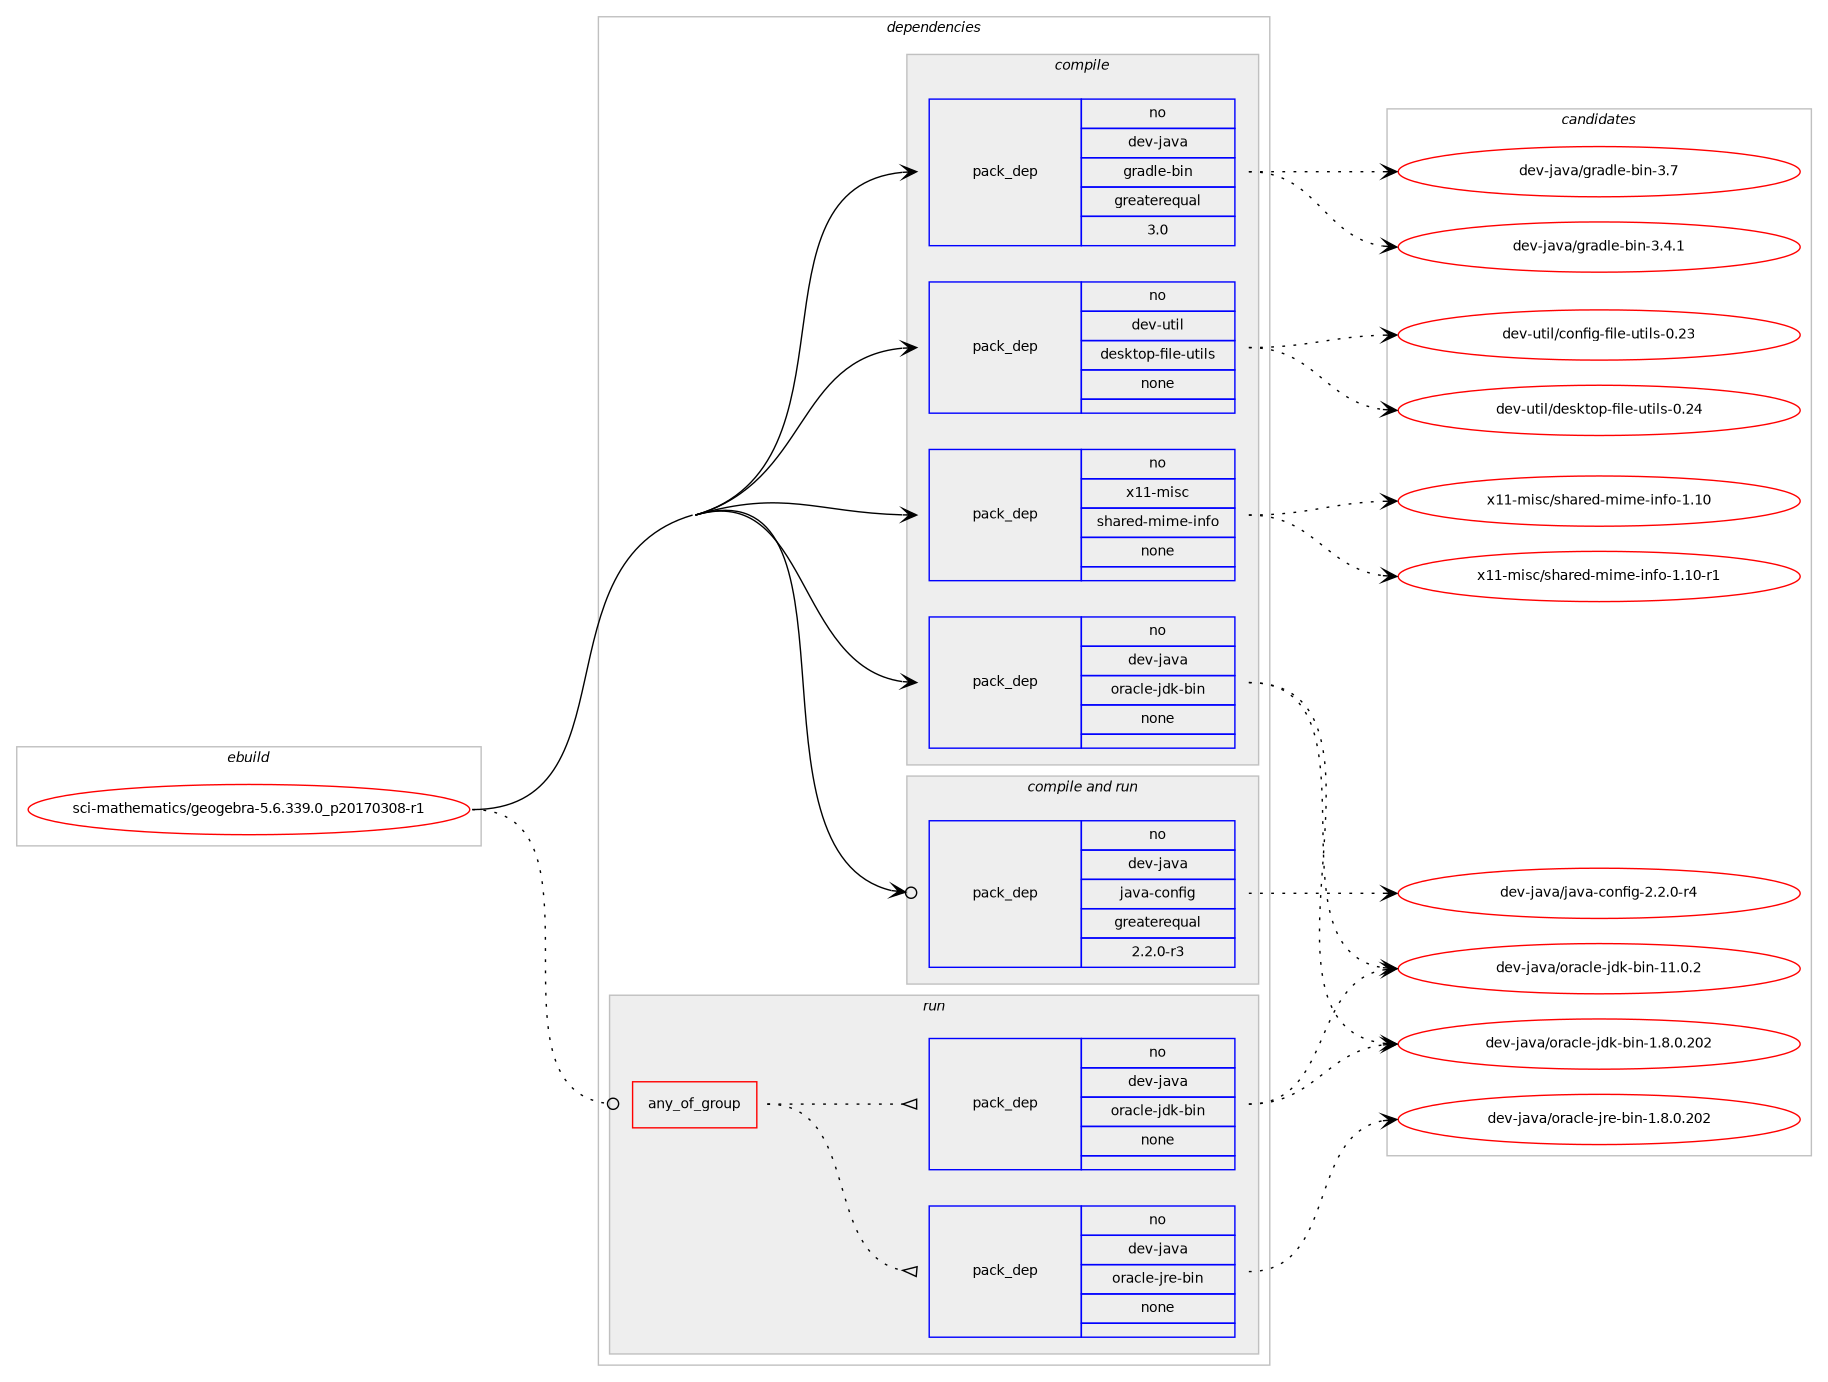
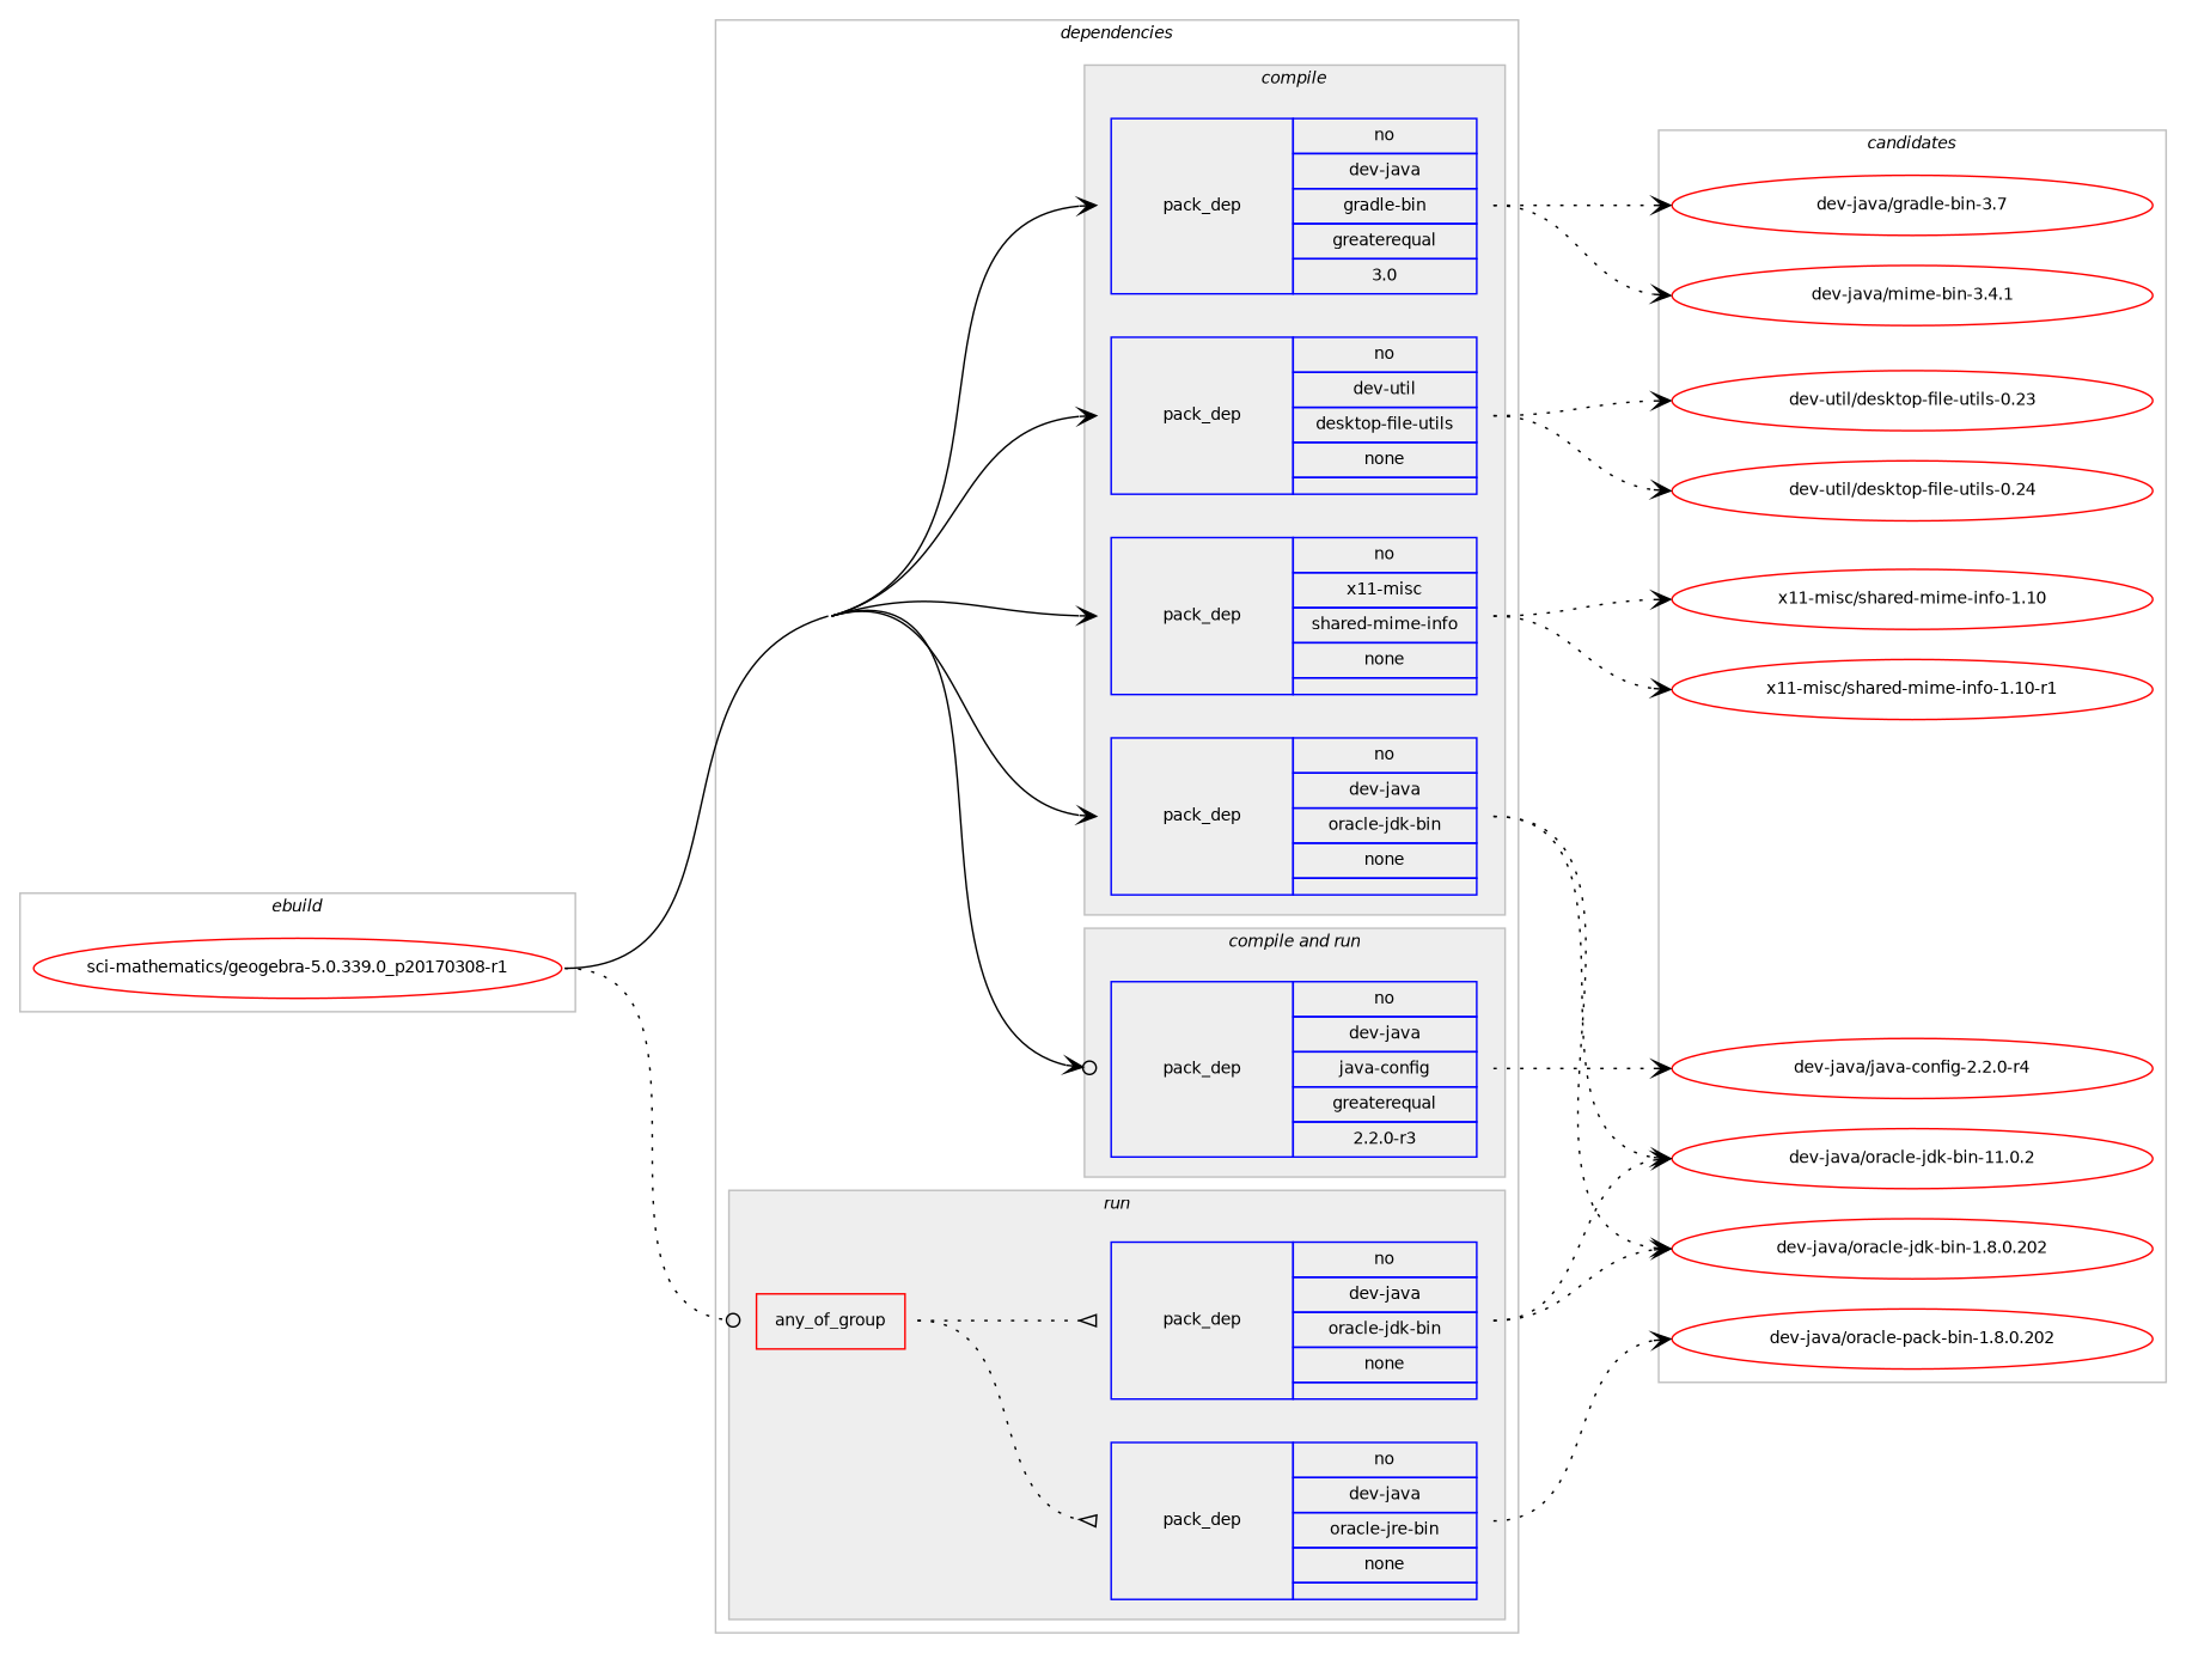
  digraph {
    compound=true
    concentrate=true
    fontname=Helvetica
    fontsize=10
    newrank=true
    rankdir=LR
    ranksep=1.5
    node [color=red fontname=Helvetica fontsize=10]
    edge [arrowhead=vee headport=w style=dotted tailport=e weight=100]
-   n1 [label="sci-mathematics/geogebra-5.6.339.0_p20170308-r1" width=4]
+   n1 [label="sci-mathematics/geogebra-5.0.339.0_p20170308-r1" width=4]
    n2 [color=blue label=<<TABLE BORDER="0" CELLBORDER="1" CELLSPACING="0" CELLPADDING="4" WIDTH="220"><TR><TD ROWSPAN="6" CELLPADDING="30">pack_dep</TD></TR><TR><TD WIDTH="110">no</TD></TR><TR><TD>dev-java</TD></TR><TR><TD>gradle-bin</TD></TR><TR><TD>greaterequal</TD></TR><TR><TD>3.0</TD></TR></TABLE>> shape=none]
    n3 [color=blue label=<<TABLE BORDER="0" CELLBORDER="1" CELLSPACING="0" CELLPADDING="4" WIDTH="220"><TR><TD ROWSPAN="6" CELLPADDING="30">pack_dep</TD></TR><TR><TD WIDTH="110">no</TD></TR><TR><TD>dev-java</TD></TR><TR><TD>oracle-jdk-bin</TD></TR><TR><TD>none</TD></TR><TR><TD></TD></TR></TABLE>> shape=none]
    n4 [color=blue label=<<TABLE BORDER="0" CELLBORDER="1" CELLSPACING="0" CELLPADDING="4" WIDTH="220"><TR><TD ROWSPAN="6" CELLPADDING="30">pack_dep</TD></TR><TR><TD WIDTH="110">no</TD></TR><TR><TD>dev-util</TD></TR><TR><TD>desktop-file-utils</TD></TR><TR><TD>none</TD></TR><TR><TD></TD></TR></TABLE>> shape=none]
    n5 [color=blue label=<<TABLE BORDER="0" CELLBORDER="1" CELLSPACING="0" CELLPADDING="4" WIDTH="220"><TR><TD ROWSPAN="6" CELLPADDING="30">pack_dep</TD></TR><TR><TD WIDTH="110">no</TD></TR><TR><TD>x11-misc</TD></TR><TR><TD>shared-mime-info</TD></TR><TR><TD>none</TD></TR><TR><TD></TD></TR></TABLE>> shape=none]
    n6 [color=blue label=<<TABLE BORDER="0" CELLBORDER="1" CELLSPACING="0" CELLPADDING="4" WIDTH="220"><TR><TD ROWSPAN="6" CELLPADDING="30">pack_dep</TD></TR><TR><TD WIDTH="110">no</TD></TR><TR><TD>dev-java</TD></TR><TR><TD>java-config</TD></TR><TR><TD>greaterequal</TD></TR><TR><TD>2.2.0-r3</TD></TR></TABLE>> shape=none]
    n7 [color=blue label=<<TABLE BORDER="0" CELLBORDER="1" CELLSPACING="0" CELLPADDING="4" WIDTH="220"><TR><TD ROWSPAN="6" CELLPADDING="30">pack_dep</TD></TR><TR><TD WIDTH="110">no</TD></TR><TR><TD>dev-java</TD></TR><TR><TD>oracle-jre-bin</TD></TR><TR><TD>none</TD></TR><TR><TD></TD></TR></TABLE>> shape=none]
    n8 [color=blue label=<<TABLE BORDER="0" CELLBORDER="1" CELLSPACING="0" CELLPADDING="4" WIDTH="220"><TR><TD ROWSPAN="6" CELLPADDING="30">pack_dep</TD></TR><TR><TD WIDTH="110">no</TD></TR><TR><TD>dev-java</TD></TR><TR><TD>oracle-jdk-bin</TD></TR><TR><TD>none</TD></TR><TR><TD></TD></TR></TABLE>> shape=none]
    n9 [label=<<TABLE BORDER="0" CELLBORDER="1" CELLSPACING="0" CELLPADDING="4"><TR><TD CELLPADDING="10">any_of_group</TD></TR></TABLE>> shape=none]
    n10 [label="dev-java/gradle-bin-3.7" width=4]
-   n11 [label="dev-java/gradle-bin-3.4.1" width=4]
+   n11 [label="dev-java/mime-bin-3.4.1" width=4]
    n12 [label="dev-java/oracle-jdk-bin-1.8.0.202" width=4]
    n13 [label="dev-java/oracle-jdk-bin-11.0.2" width=4]
-   n14 [label="dev-util/config-file-utils-0.23" width=4]
+   n14 [label="dev-util/desktop-file-utils-0.23" width=4]
    n15 [label="dev-util/desktop-file-utils-0.24" width=4]
    n16 [label="x11-misc/shared-mime-info-1.10" width=4]
    n17 [label="x11-misc/shared-mime-info-1.10-r1" width=4]
    n18 [label="dev-java/java-config-2.2.0-r4" width=4]
-   n19 [label="dev-java/oracle-jre-bin-1.8.0.202" width=4]
+   n19 [label="dev-java/oracle-pack-bin-1.8.0.202" width=4]
    subgraph cluster_1 {
      color=gray
      label=<<i>ebuild</i>>
      rank=same
      n1
    }
    subgraph cluster_2 {
      color=gray
      label=<<i>dependencies</i>>
      subgraph cluster_3 {
        color=gray
        fillcolor="#eeeeee"
        label=<<i>compile</i>>
        style=filled
        subgraph sub_4 {
          color=gray
          fillcolor="#eeeeee"
          label=<<i>compile</i>>
          style=filled
          n2
        }
        subgraph sub_5 {
          color=gray
          fillcolor="#eeeeee"
          label=<<i>compile</i>>
          style=filled
          n3
        }
        subgraph sub_6 {
          color=gray
          fillcolor="#eeeeee"
          label=<<i>compile</i>>
          style=filled
          n4
        }
        subgraph sub_7 {
          color=gray
          fillcolor="#eeeeee"
          label=<<i>compile</i>>
          style=filled
          n5
        }
      }
      subgraph cluster_8 {
        color=gray
        fillcolor="#eeeeee"
        label=<<i>compile and run</i>>
        style=filled
        subgraph sub_9 {
          color=gray
          fillcolor="#eeeeee"
          label=<<i>compile and run</i>>
          style=filled
          n6
        }
      }
      subgraph cluster_10 {
        color=gray
        fillcolor="#eeeeee"
        label=<<i>run</i>>
        style=filled
        subgraph sub_11 {
          color=gray
          fillcolor="#eeeeee"
          label=<<i>run</i>>
          style=filled
          n9
          subgraph sub_12 {
            color=gray
            fillcolor="#eeeeee"
            label=<<i>run</i>>
            style=filled
            n7
          }
          subgraph sub_13 {
            color=gray
            fillcolor="#eeeeee"
            label=<<i>run</i>>
            style=filled
            n8
          }
        }
      }
    }
    subgraph cluster_14 {
      color=gray
      label=<<i>candidates</i>>
      rank=same
      subgraph sub_15 {
        color=black
        label=<<i>candidates</i>>
        nodesep=1
        rank=same
        n10
        n11
      }
      subgraph sub_16 {
        color=black
        label=<<i>candidates</i>>
        nodesep=1
        rank=same
        n12
        n13
      }
      subgraph sub_17 {
        color=black
        label=<<i>candidates</i>>
        nodesep=1
        rank=same
        n14
        n15
      }
      subgraph sub_18 {
        color=black
        label=<<i>candidates</i>>
        nodesep=1
        rank=same
        n16
        n17
      }
      subgraph sub_19 {
        color=black
        label=<<i>candidates</i>>
        nodesep=1
        rank=same
        n18
      }
      subgraph sub_20 {
        color=black
        label=<<i>candidates</i>>
        nodesep=1
        rank=same
        n19
      }
      subgraph sub_21 {
        color=black
        label=<<i>candidates</i>>
        nodesep=1
        rank=same
        n12
        n13
      }
    }
    n1 -> n2 [style=solid weight=20]
    n1 -> n3 [style=solid weight=20]
    n1 -> n4 [style=solid weight=20]
    n1 -> n5 [style=solid weight=20]
    n1 -> n6 [arrowhead=odotvee style=solid weight=20]
    n1 -> n9 [arrowhead=odot weight=20]
    n2 -> n10
    n2 -> n11
    n3 -> n12
    n3 -> n13
    n4 -> n14
    n4 -> n15
    n5 -> n16
    n5 -> n17
    n6 -> n18
    n7 -> n19
    n8 -> n12
    n8 -> n13
    n9 -> n7 [arrowhead=oinv weight=20]
    n9 -> n8 [arrowhead=oinv weight=20]
  }
